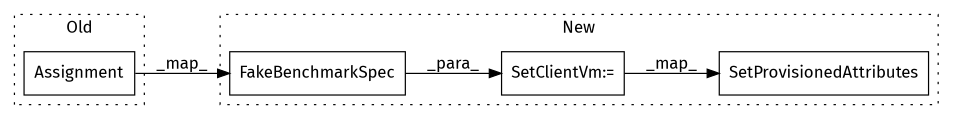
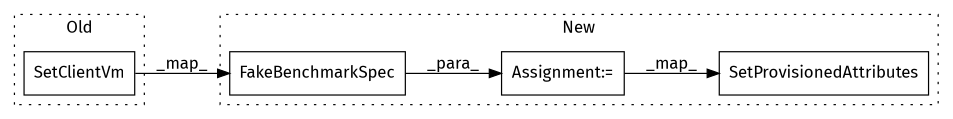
  digraph {
    fontname="Fira Sans"
    rankdir=LR
    node [a=32 fontname="Fira Sans" shape=box]
    edge [fontname="Fira Sans"]
    n1 [l="18,1" label=FakeBenchmarkSpec s="7738,7799"]
    n2 [l="25,1" label=SetProvisionedAttributes s="7816,7848"]
-   n3 [a=7 l=1 label="SetClientVm:=" s=7737]
-   n4 [l="12,1" label=Assignment s="7321,7376"]
+   n3 [a=7 l=1 label="Assignment:=" s=7737]
+   n4 [l="12,1" label=SetClientVm s="7321,7376"]
    subgraph cluster_1 {
      label=New
      style=dotted
      n1
      n2
      n3
    }
    subgraph cluster_2 {
      label=Old
      style=dotted
      n4
    }
    n1 -> n3 [label=_para_]
    n3 -> n2 [label=_map_]
    n4 -> n1 [label=_map_]
  }
